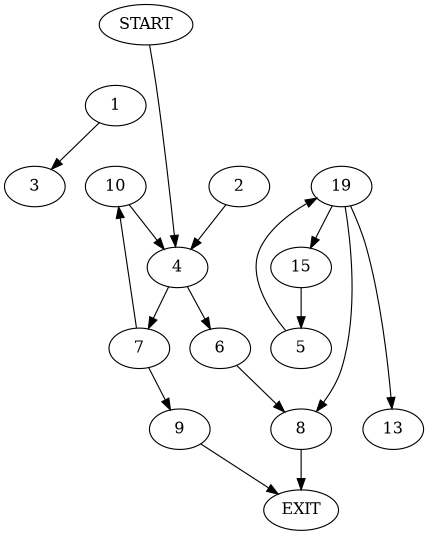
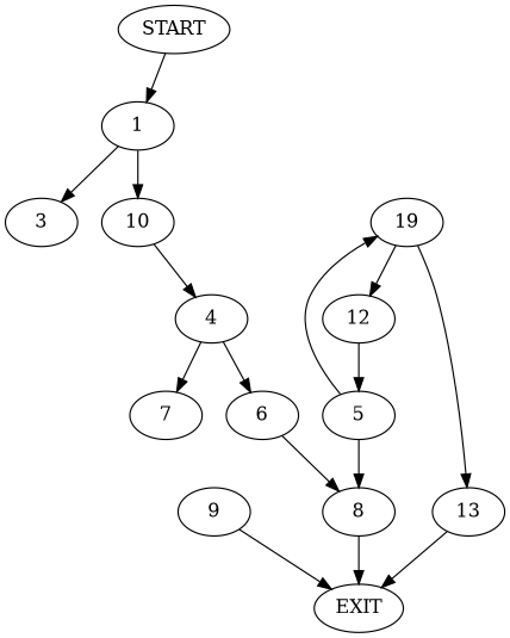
  digraph {
    n1 [label=START]
    1
    3
    n4 [label=EXIT]
-   2
    4
    6
    7
    5
    8
    n11 [label=19]
    9
    10
-   12 [label=15]
+   12
    13
-   n1 -> 4
+   n1 -> 1
    1 -> 3
-   2 -> 4
    4 -> 6
    4 -> 7
    6 -> 8
-   7 -> 9
-   7 -> 10
-   n11 -> 8
+   1 -> 10
+   5 -> 8
    5 -> n11
    8 -> n4
    n11 -> 12
    n11 -> 13
    9 -> n4
    10 -> 4
    12 -> 5
+   13 -> n4
  }
